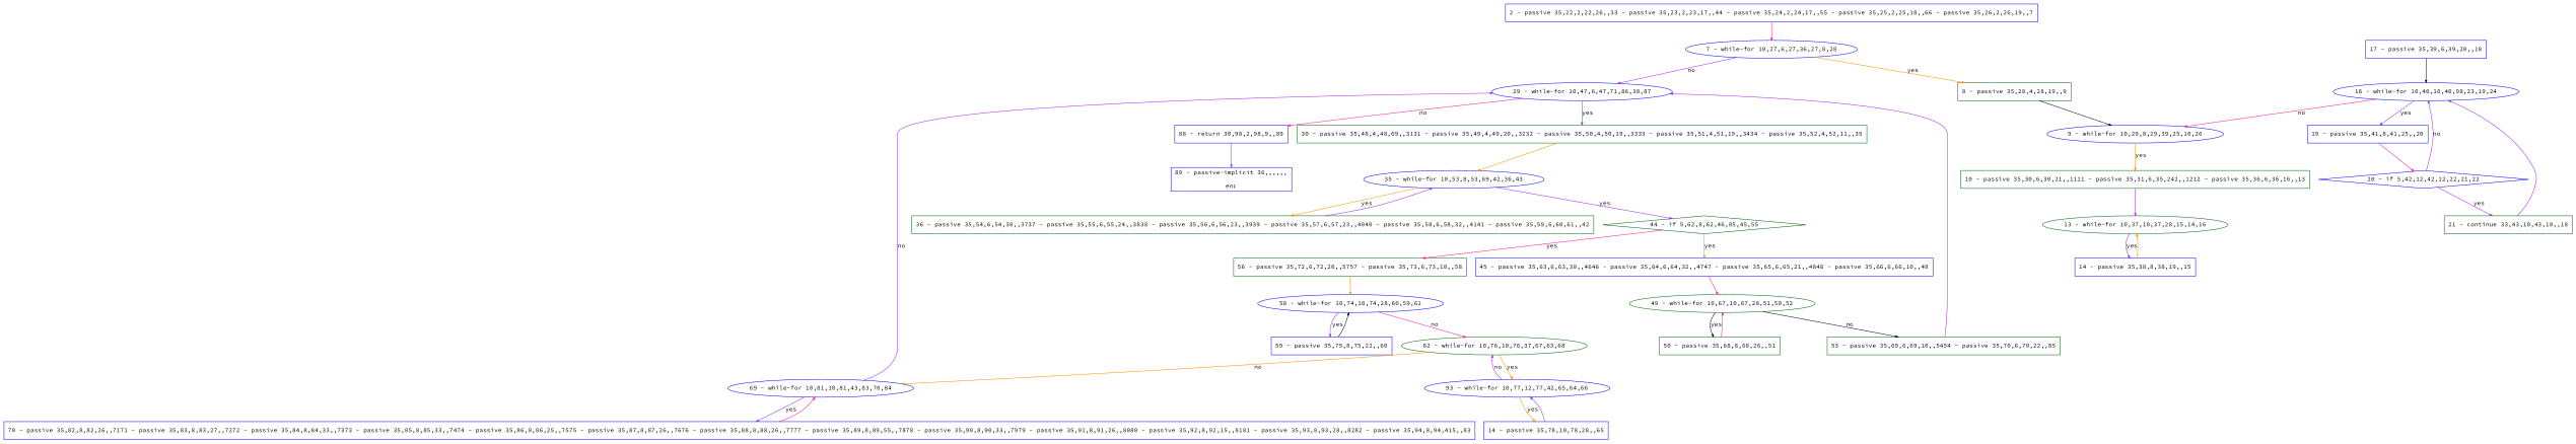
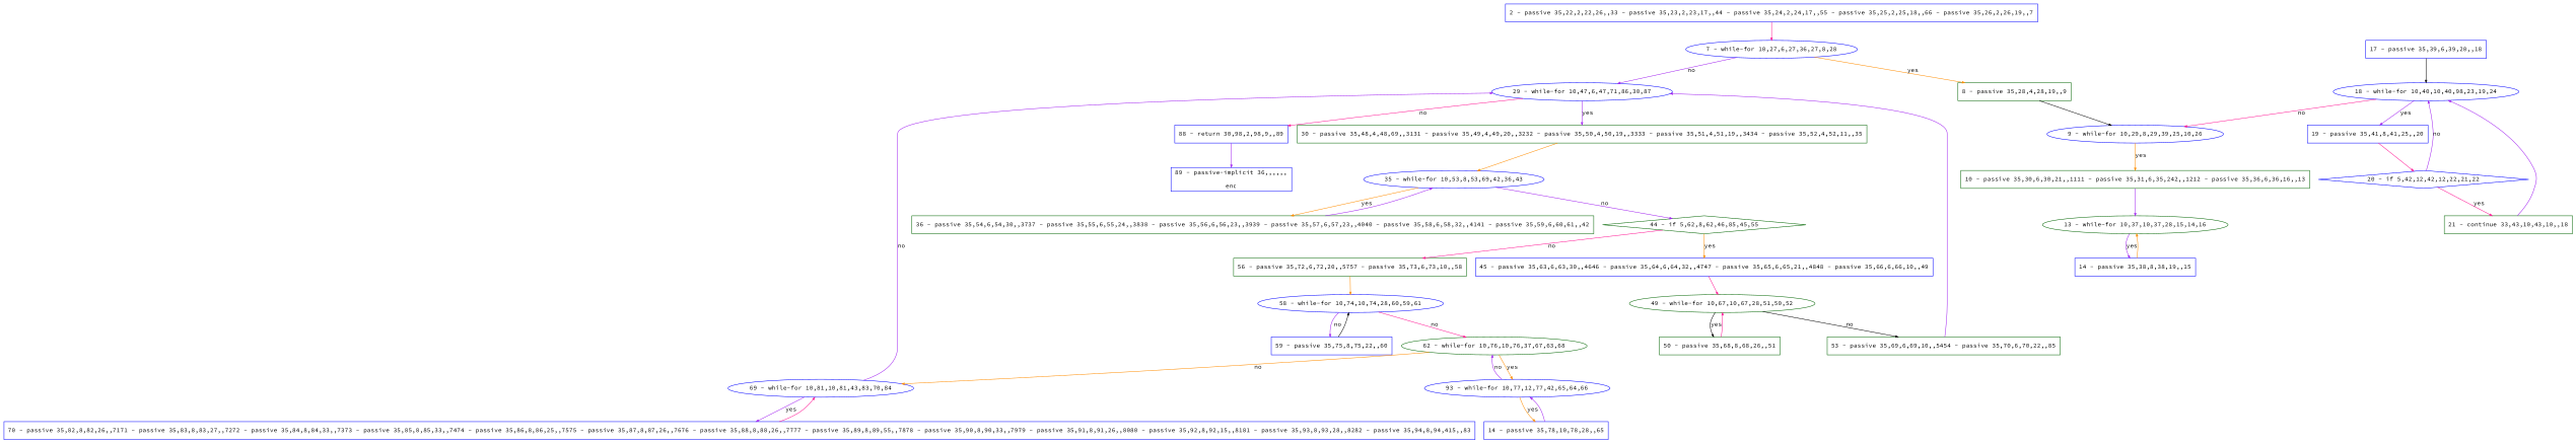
  digraph {
    bgcolor=white
    compound=true
    fillcolor="#FFFFCC"
    fontname="Source Code Pro"
    fontsize=12
    pack=true
    packmode=clust
    style="rounded,filled"
    node [color=blue compound=true fillcolor="#ffffff" fixedsize=false fontname="Source Code Pro" fontsize=12 node_initialized=no shape=box style=filled]
    edge [arrowhead=normal arrowsize=0.5 arrowtail=none color=purple compound=true dir=forward fontcolor=black fontname="Source Code Pro" fontsize=12]
    n1 [label="2 - passive 35,22,2,22,26,,33 - passive 35,23,2,23,17,,44 - passive 35,24,2,24,17,,55 - passive 35,25,2,25,18,,66 - passive 35,26,2,26,19,,7"]
    n2 [label="7 - while-for 10,27,6,27,36,27,8,28" shape=oval]
    n3 [color=darkgreen label="8 - passive 35,28,4,28,19,,9"]
    n4 [label="29 - while-for 10,47,6,47,71,86,30,87" shape=oval]
    n5 [label="9 - while-for 10,29,8,29,39,25,10,26" shape=oval]
    n6 [color=darkgreen label="30 - passive 35,48,4,48,69,,3131 - passive 35,49,4,49,20,,3232 - passive 35,50,4,50,19,,3333 - passive 35,51,4,51,19,,3434 - passive 35,52,4,52,11,,35"]
    n7 [label="88 - return 30,98,2,98,9,,89"]
    n8 [color=darkgreen label="10 - passive 35,30,6,30,21,,1111 - passive 35,31,6,35,242,,1212 - passive 35,36,6,36,16,,13"]
    n9 [label="35 - while-for 10,53,8,53,69,42,36,43" shape=oval]
    n10 [label="89 - passive-implicit 36,,,,,,\n\nend"]
    n11 [color=darkgreen label="13 - while-for 10,37,10,37,28,15,14,16" shape=oval]
    n12 [label="14 - passive 35,38,8,38,19,,15"]
    n13 [label="17 - passive 35,39,6,39,20,,18"]
    n14 [label="18 - while-for 10,40,10,40,98,23,19,24" shape=oval]
    n15 [label="19 - passive 35,41,8,41,25,,20"]
    n16 [label="20 - if 5,42,12,42,12,22,21,22" shape=diamond]
    n17 [color=darkgreen label="21 - continue 33,43,10,43,10,,18"]
    n18 [color=darkgreen label="36 - passive 35,54,6,54,30,,3737 - passive 35,55,6,55,24,,3838 - passive 35,56,6,56,23,,3939 - passive 35,57,6,57,23,,4040 - passive 35,58,6,58,32,,4141 - passive 35,59,6,60,61,,42"]
    n19 [color=darkgreen label="44 - if 5,62,8,62,46,85,45,55" shape=diamond]
    n20 [label="45 - passive 35,63,6,63,30,,4646 - passive 35,64,6,64,32,,4747 - passive 35,65,6,65,21,,4848 - passive 35,66,6,66,10,,49"]
    n21 [color=darkgreen label="56 - passive 35,72,6,72,20,,5757 - passive 35,73,6,73,10,,58"]
    n22 [color=darkgreen label="49 - while-for 10,67,10,67,28,51,50,52" shape=oval]
    n23 [label="58 - while-for 10,74,10,74,28,60,59,61" shape=oval]
    n24 [color=darkgreen label="50 - passive 35,68,8,68,26,,51"]
    n25 [color=darkgreen label="53 - passive 35,69,6,69,10,,5454 - passive 35,70,6,70,22,,85"]
    n26 [label="59 - passive 35,75,8,75,22,,60"]
    n27 [color=darkgreen label="62 - while-for 10,76,10,76,37,67,63,68" shape=oval]
    n28 [label="93 - while-for 10,77,12,77,42,65,64,66" shape=oval]
    n29 [label="69 - while-for 10,81,10,81,43,83,70,84" shape=oval]
    n30 [label="14 - passive 35,78,10,78,28,,65"]
    n31 [label="70 - passive 35,82,8,82,26,,7171 - passive 35,83,8,83,27,,7272 - passive 35,84,8,84,33,,7373 - passive 35,85,8,85,33,,7474 - passive 35,86,8,86,25,,7575 - passive 35,87,8,87,26,,7676 - passive 35,88,8,88,26,,7777 - passive 35,89,8,89,55,,7878 - passive 35,90,8,90,33,,7979 - passive 35,91,8,91,26,,8080 - passive 35,92,8,92,15,,8181 - passive 35,93,8,93,28,,8282 - passive 35,94,8,94,415,,83"]
    n1 -> n2 [color=deeppink]
    n2 -> n3 [color=darkorange label=yes]
    n2 -> n4 [label=no]
    n3 -> n5 [color=black]
    n4 -> n6 [label=yes]
    n4 -> n7 [color=deeppink label=no]
    n5 -> n8 [color=darkorange label=yes]
    n6 -> n9 [color=darkorange]
    n7 -> n10
    n8 -> n11
    n9 -> n18 [color=darkorange label=yes]
-   n9 -> n19 [label=yes]
+   n9 -> n19 [label=no]
    n11 -> n12 [label=yes]
    n12 -> n11 [color=darkorange]
    n13 -> n14 [color=black]
    n14 -> n5 [color=deeppink label=no]
    n14 -> n15 [label=yes]
    n15 -> n16 [color=deeppink]
    n16 -> n14 [label=no]
-   n16 -> n17 [label=yes]
+   n16 -> n17 [color=deeppink label=yes]
    n17 -> n14
    n18 -> n9
    n19 -> n20 [color=darkorange label=yes]
-   n19 -> n21 [color=deeppink label=yes]
+   n19 -> n21 [color=deeppink label=no]
    n20 -> n22 [color=deeppink]
    n21 -> n23 [color=darkorange]
    n22 -> n24 [color=black label=yes]
    n22 -> n25 [color=black label=no]
-   n23 -> n26 [label=yes]
+   n23 -> n26 [label=no]
    n23 -> n27 [color=deeppink label=no]
    n24 -> n22 [color=deeppink]
    n25 -> n4
    n26 -> n23 [color=black]
    n27 -> n28 [color=darkorange label=yes]
    n27 -> n29 [color=darkorange label=no]
    n28 -> n27 [label=no]
    n28 -> n30 [color=darkorange label=yes]
    n29 -> n4 [label=no]
    n29 -> n31 [label=yes]
    n30 -> n28
    n31 -> n29 [color=deeppink]
  }
